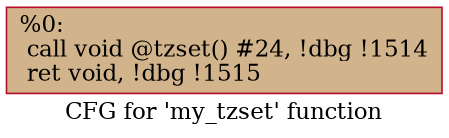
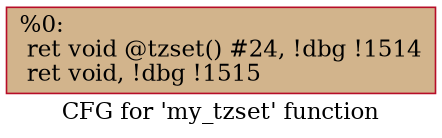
  digraph {
    label="CFG for 'my_tzset' function"
-   n1 [color="#b70d28ff" fillcolor=tan label="{%0:\l  call void @tzset() #24, !dbg !1514\l  ret void, !dbg !1515\l}" shape=record style=filled]
+   n1 [color="#b70d28ff" fillcolor=tan label="{%0:\l  ret void @tzset() #24, !dbg !1514\l  ret void, !dbg !1515\l}" shape=record style=filled]
  }
